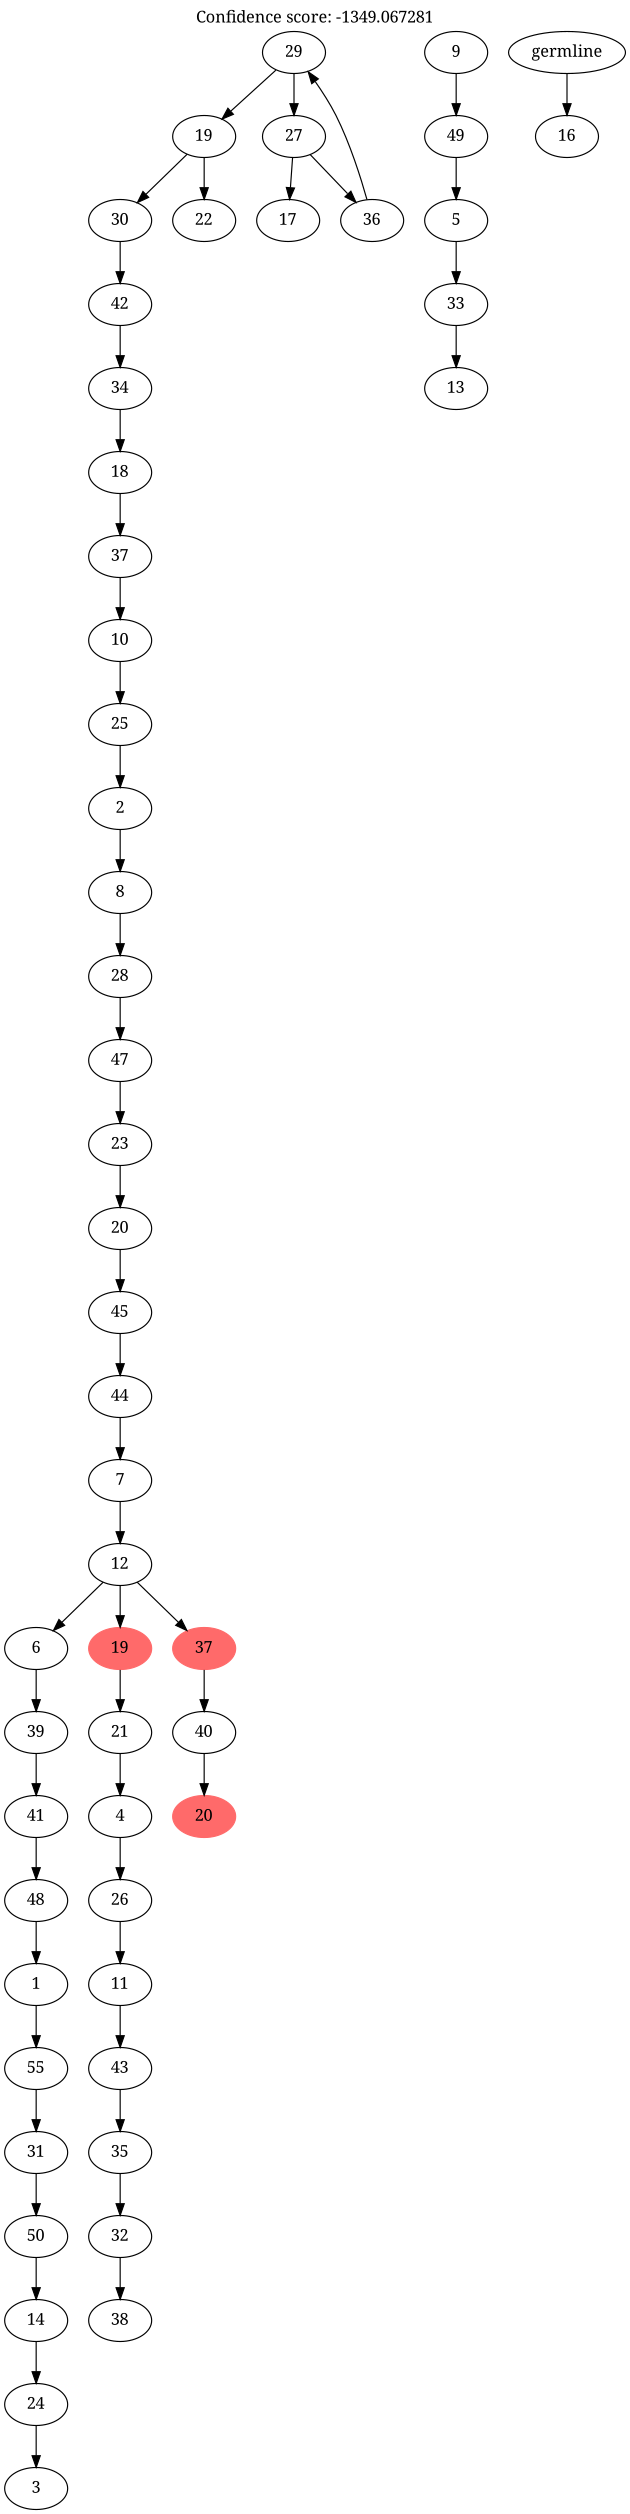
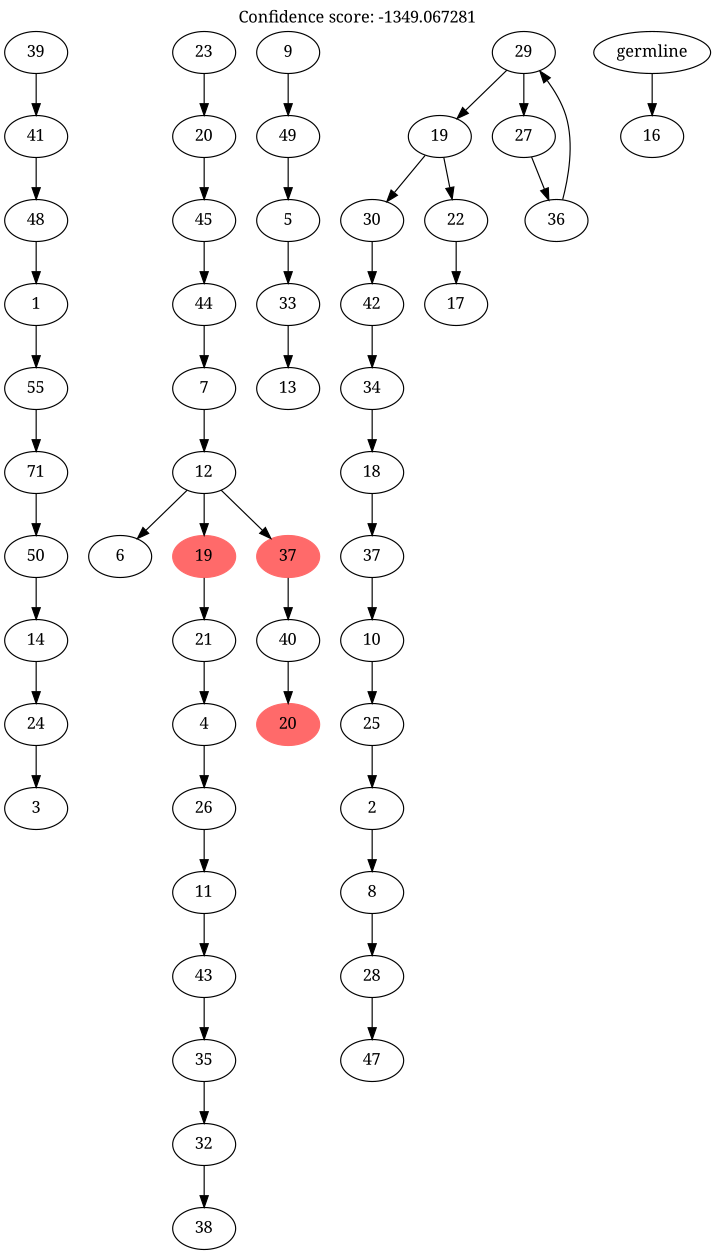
  digraph {
    fontname="Noto Serif"
    label="Confidence score: -1349.067281"
    labelloc=t
    node [fontname="Noto Serif"]
    edge [fontname="Noto Serif"]
    n1 [label=24]
    n2 [label=3]
    n3 [label=14]
    n4 [label=50]
-   n5 [label=31]
+   n5 [label=71]
    n6 [label=55]
    n7 [label=1]
    n8 [label=48]
    n9 [label=41]
    n10 [label=39]
    n11 [label=6]
    n12 [label=32]
    n13 [label=38]
    n14 [label=35]
    n15 [label=43]
    n16 [label=11]
    n17 [label=26]
    n18 [label=4]
    n19 [label=21]
    n20 [color=indianred1 label=19 style=filled]
    n21 [label=33]
    n22 [label=13]
    n23 [label=5]
    n24 [label=49]
    n25 [label=9]
    n26 [color=indianred1 label=20 style=filled]
    n27 [label=40]
    n28 [color=indianred1 label=37 style=filled]
    n29 [label=12]
    n30 [label=7]
    n31 [label=44]
    n32 [label=45]
    n33 [label=20]
    n34 [label=23]
    n35 [label=47]
    n36 [label=28]
    n37 [label=8]
    n38 [label=2]
    n39 [label=25]
    n40 [label=10]
    n41 [label=37]
    n42 [label=18]
    n43 [label=34]
    n44 [label=42]
    n45 [label=30]
    n46 [label=22]
    n47 [label=17]
    n48 [label=19]
    n49 [label=29]
    n50 [label=27]
    n51 [label=36]
    n52 [label=16]
    n53 [label=germline]
    n1 -> n2
    n3 -> n1
    n4 -> n3
    n5 -> n4
    n6 -> n5
    n7 -> n6
    n8 -> n7
    n9 -> n8
    n10 -> n9
-   n11 -> n10
    n12 -> n13
    n14 -> n12
    n15 -> n14
    n16 -> n15
    n17 -> n16
    n18 -> n17
    n19 -> n18
    n20 -> n19
    n21 -> n22
    n23 -> n21
    n24 -> n23
    n25 -> n24
    n27 -> n26
    n28 -> n27
    n29 -> n11
    n29 -> n20
    n29 -> n28
    n30 -> n29
    n31 -> n30
    n32 -> n31
    n33 -> n32
    n34 -> n33
-   n35 -> n34
    n36 -> n35
    n37 -> n36
    n38 -> n37
    n39 -> n38
    n40 -> n39
    n41 -> n40
    n42 -> n41
    n43 -> n42
    n44 -> n43
    n45 -> n44
-   n50 -> n47
+   n46 -> n47
    n48 -> n45
    n48 -> n46
    n49 -> n48
    n49 -> n50
    n50 -> n51
    n51 -> n49
    n53 -> n52
  }
